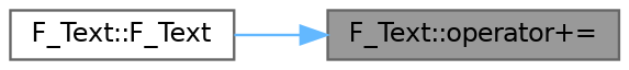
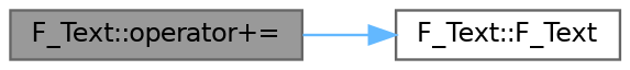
  digraph {
    rankdir=LR
    node [fontname=Helvetica fontsize=10 shape=box style=filled]
    n1 [color=gray40 fillcolor=grey60 fontcolor=black height=0.2 label="F_Text::operator+=" width=0.4]
    n2 [color=grey40 fillcolor=white height=0.2 label="F_Text::F_Text" width=0.4]
-   n2 -> n1 [color=steelblue1 fontname=Helvetica fontsize=10 labelfontname=Helvetica labelfontsize=10 style=solid]
+   n1 -> n2 [color=steelblue1 fontname=Helvetica fontsize=10 labelfontname=Helvetica labelfontsize=10 style=solid]
  }
